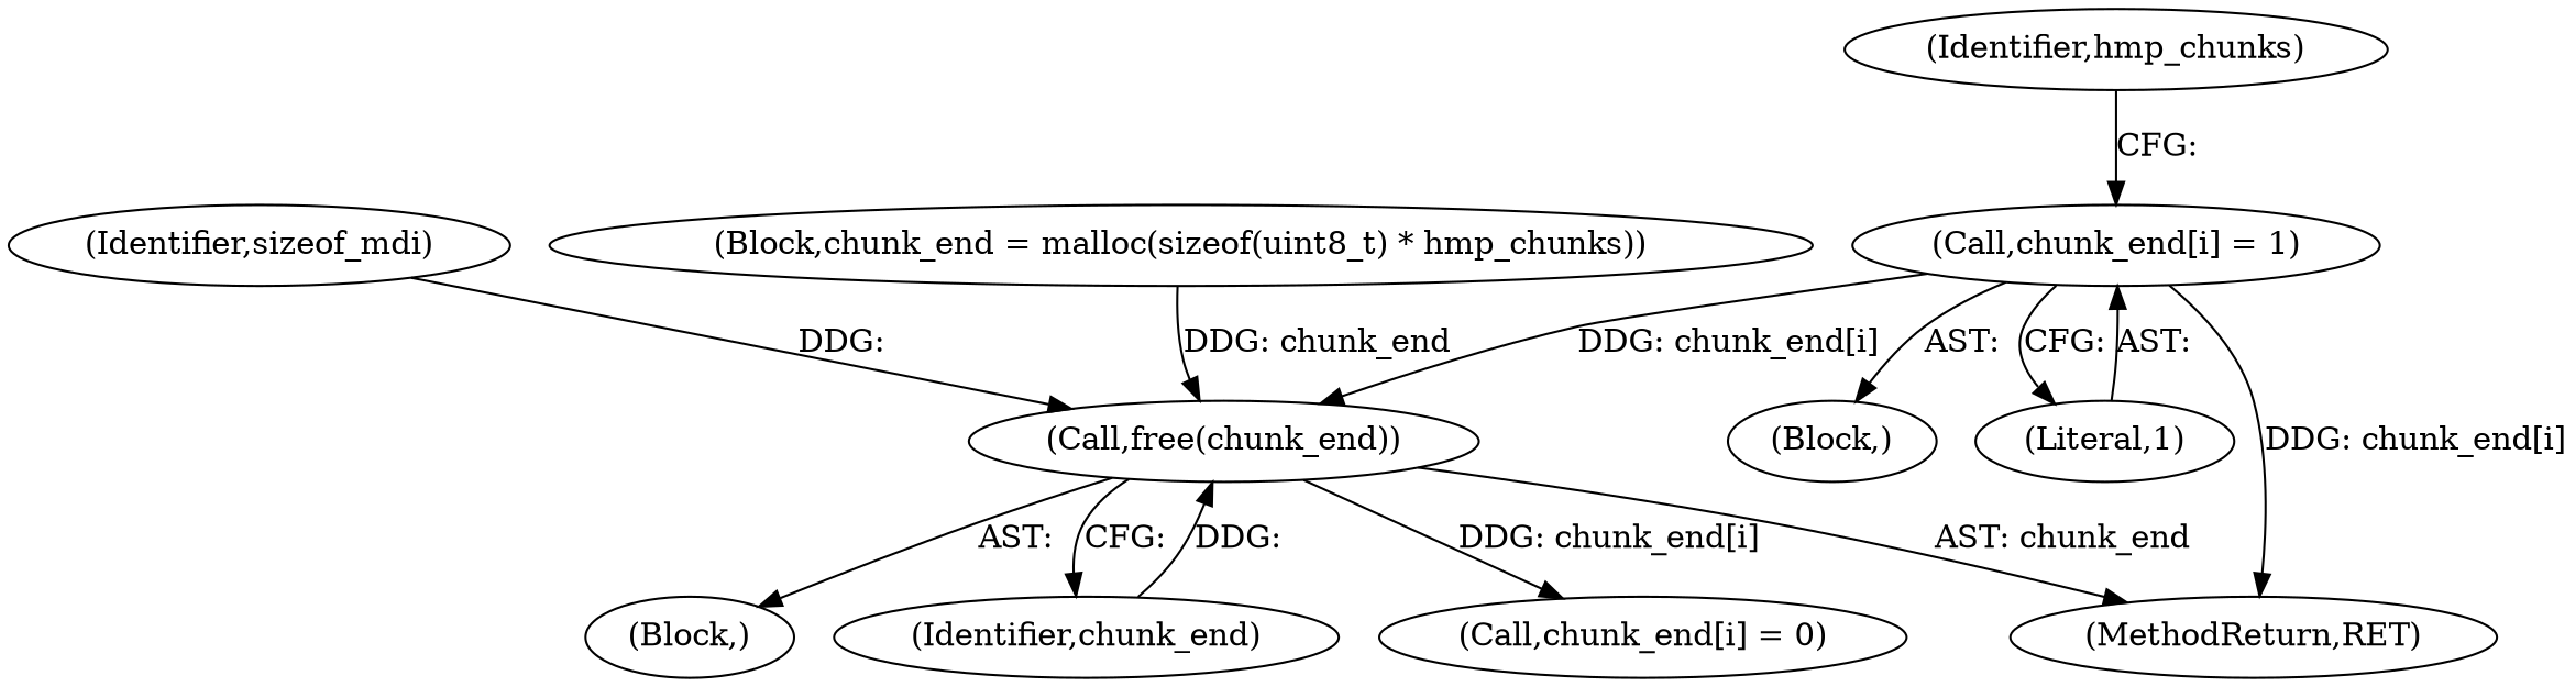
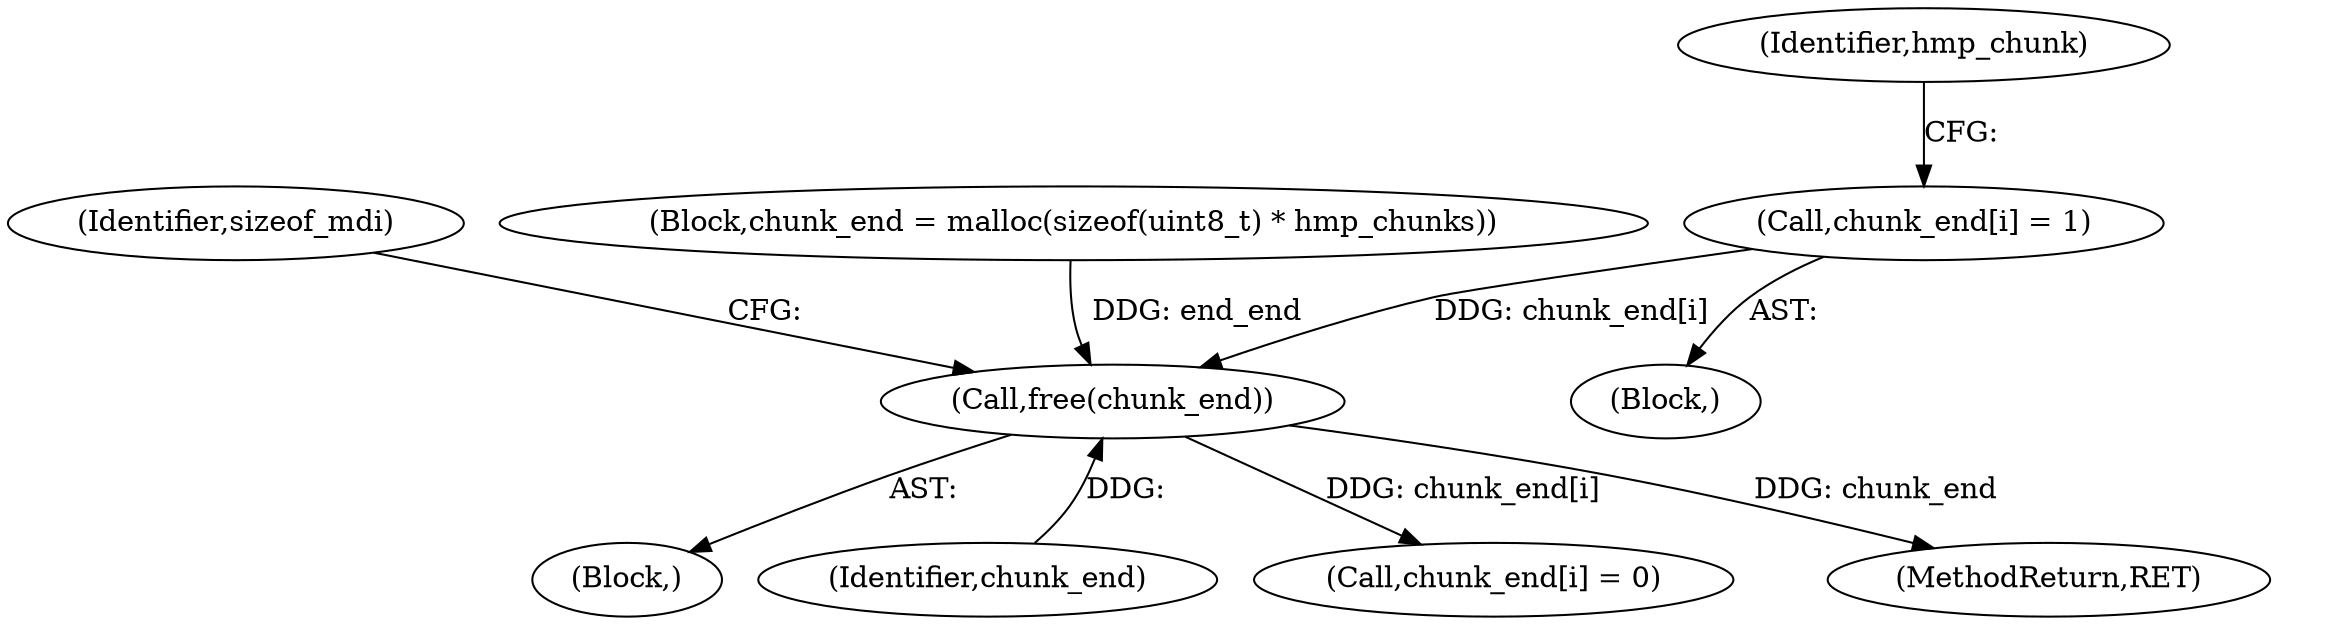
  digraph {
    fontname="DejaVu Serif"
    node [fontname="DejaVu Serif"]
    edge [fontname="DejaVu Serif"]
    n1 [label="(Call,chunk_end[i] = 1)"]
    n2 [label="(Call,free(chunk_end))"]
    n3 [label="(MethodReturn,RET)"]
    n4 [label="(Block,)"]
-   n5 [label="(Literal,1)"]
    n6 [label="(Block,)"]
    n7 [label="(Identifier,chunk_end)"]
    n8 [label="(Call,chunk_end[i] = 0)"]
    n9 [label="(Identifier,sizeof_mdi)"]
    n10 [label="(Block,chunk_end = malloc(sizeof(uint8_t) * hmp_chunks))"]
-   n11 [label="(Identifier,hmp_chunks)"]
+   n11 [label="(Identifier,hmp_chunk)"]
    n1 -> n2 [label="DDG: chunk_end[i]"]
-   n1 -> n3 [label="DDG: chunk_end[i]"]
    n1 -> n4 [label="AST: "]
-   n1 -> n5 [label="CFG: "]
-   n2 -> n3 [label="AST: chunk_end"]
+   n2 -> n3 [label="DDG: chunk_end"]
    n2 -> n6 [label="AST: "]
-   n2 -> n7 [label="CFG: "]
    n2 -> n8 [label="DDG: chunk_end[i]"]
-   n5 -> n1 [label="AST: "]
    n7 -> n2 [label="DDG: "]
-   n9 -> n2 [label="DDG: "]
-   n10 -> n2 [label="DDG: chunk_end"]
+   n9 -> n2 [label="CFG: "]
+   n10 -> n2 [label="DDG: end_end"]
    n11 -> n1 [label="CFG: "]
  }
